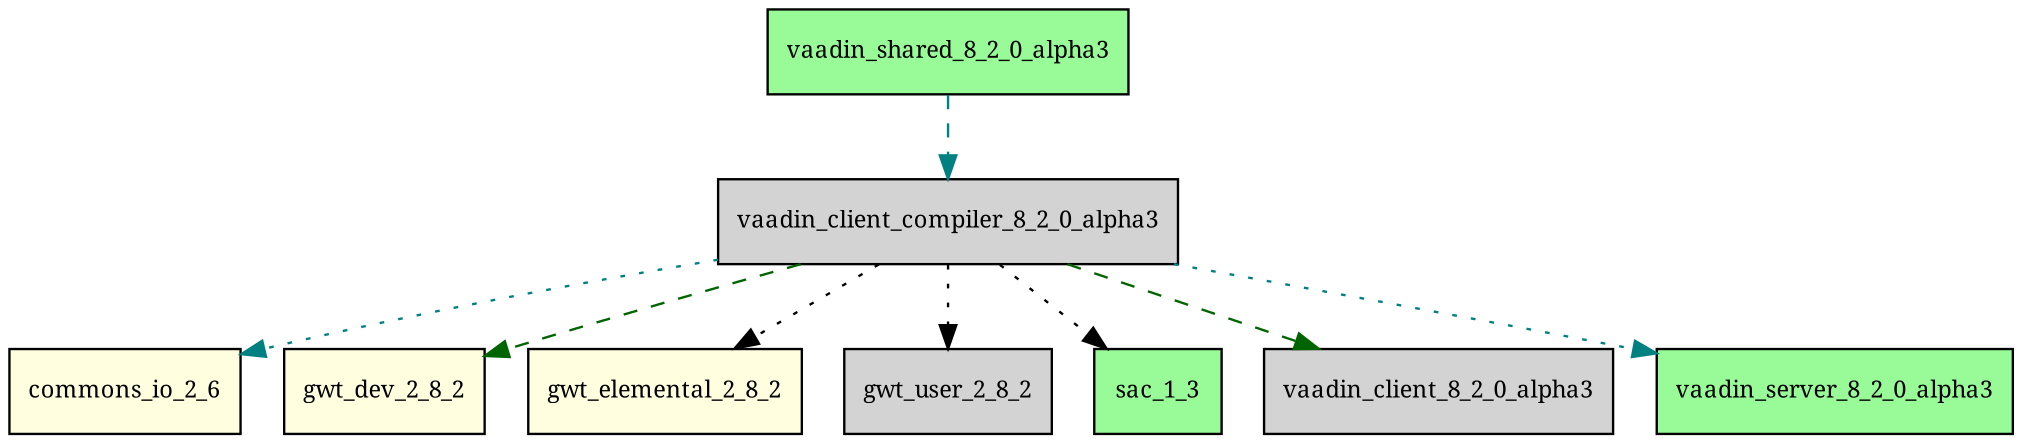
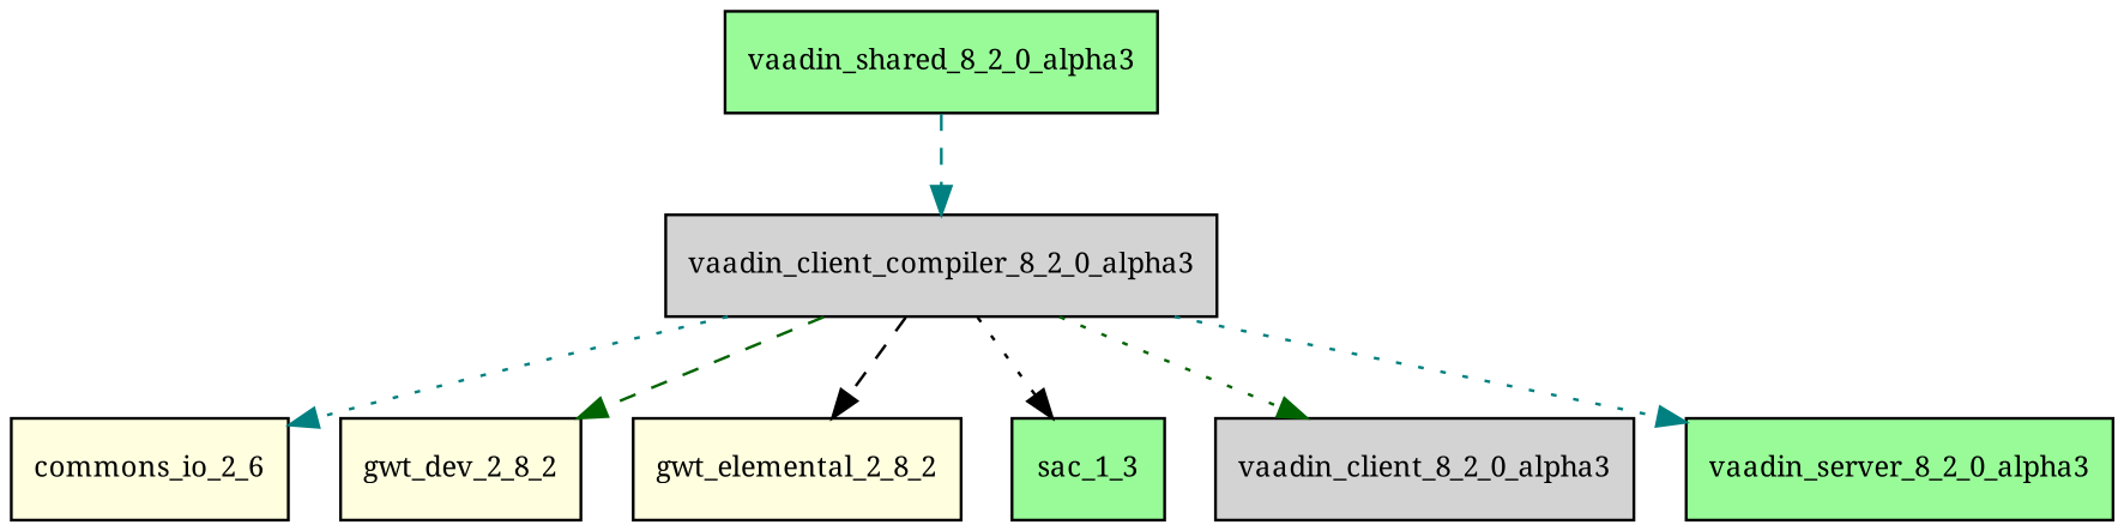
  digraph {
    fontname="Noto Serif"
    node [fillcolor=lightgrey fontname="Noto Serif" fontsize=10.0 shape=box style=filled]
    edge [color=teal fontname="Noto Serif" style=dotted]
    vaadin_client_compiler_8_2_0_alpha3
    commons_io_2_6 [fillcolor=lightyellow]
    gwt_dev_2_8_2 [fillcolor=lightyellow]
    gwt_elemental_2_8_2 [fillcolor=lightyellow]
-   gwt_user_2_8_2
    sac_1_3 [fillcolor=palegreen]
    vaadin_client_8_2_0_alpha3
    vaadin_server_8_2_0_alpha3 [fillcolor=palegreen]
    vaadin_shared_8_2_0_alpha3 [fillcolor=palegreen]
    vaadin_client_compiler_8_2_0_alpha3 -> commons_io_2_6
    vaadin_client_compiler_8_2_0_alpha3 -> gwt_dev_2_8_2 [color=darkgreen style=dashed]
-   vaadin_client_compiler_8_2_0_alpha3 -> gwt_elemental_2_8_2 [color=black]
-   vaadin_client_compiler_8_2_0_alpha3 -> gwt_user_2_8_2 [color=black]
+   vaadin_client_compiler_8_2_0_alpha3 -> gwt_elemental_2_8_2 [color=black style=dashed]
    vaadin_client_compiler_8_2_0_alpha3 -> sac_1_3 [color=black]
-   vaadin_client_compiler_8_2_0_alpha3 -> vaadin_client_8_2_0_alpha3 [color=darkgreen style=dashed]
+   vaadin_client_compiler_8_2_0_alpha3 -> vaadin_client_8_2_0_alpha3 [color=darkgreen]
    vaadin_client_compiler_8_2_0_alpha3 -> vaadin_server_8_2_0_alpha3
    vaadin_shared_8_2_0_alpha3 -> vaadin_client_compiler_8_2_0_alpha3 [style=dashed]
  }
